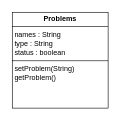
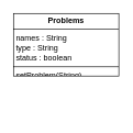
  <mxCell id="0" />
  <mxCell id="1" parent="0" />
- <mxCell id="2" value="&lt;p style=&quot;margin:0px;margin-top:4px;text-align:center;&quot;&gt;&lt;b&gt;Problems&lt;/b&gt;&lt;/p&gt;&lt;hr size=&quot;1&quot; style=&quot;border-style:solid;&quot;&gt;&lt;p style=&quot;margin:0px;margin-left:4px;&quot;&gt;names : String&lt;/p&gt;&lt;p style=&quot;margin:0px;margin-left:4px;&quot;&gt;type : String&lt;/p&gt;&lt;p style=&quot;margin:0px;margin-left:4px;&quot;&gt;status : boolean&lt;/p&gt;&lt;hr size=&quot;1&quot; style=&quot;border-style:solid;&quot;&gt;&lt;p style=&quot;margin:0px;margin-left:4px;&quot;&gt;setProblem(String)&lt;/p&gt;&lt;p style=&quot;margin:0px;margin-left:4px;&quot;&gt;getProblem()&lt;/p&gt;" style="verticalAlign=top;align=left;overflow=fill;html=1;whiteSpace=wrap;" parent="1" vertex="1"><mxGeometry x="20" y="20" width="160" height="160" as="geometry" /></mxCell>
+ <mxCell id="2" value="&lt;p style=&quot;margin:0px;margin-top:4px;text-align:center;&quot;&gt;&lt;b&gt;Problems&lt;/b&gt;&lt;/p&gt;&lt;hr size=&quot;1&quot; style=&quot;border-style:solid;&quot;&gt;&lt;p style=&quot;margin:0px;margin-left:4px;&quot;&gt;names : String&lt;/p&gt;&lt;p style=&quot;margin:0px;margin-left:4px;&quot;&gt;type : String&lt;/p&gt;&lt;p style=&quot;margin:0px;margin-left:4px;&quot;&gt;status : boolean&lt;/p&gt;&lt;hr size=&quot;1&quot; style=&quot;border-style:solid;&quot;&gt;&lt;p style=&quot;margin:0px;margin-left:4px;&quot;&gt;setProblem(String)&lt;/p&gt;&lt;p style=&quot;margin:0px;margin-left:4px;&quot;&gt;getProblem()&lt;/p&gt;" style="verticalAlign=top;align=left;overflow=fill;html=1;whiteSpace=wrap;" parent="1" vertex="1"><mxGeometry x="20" y="20" width="160" height="95" as="geometry" /></mxCell>
